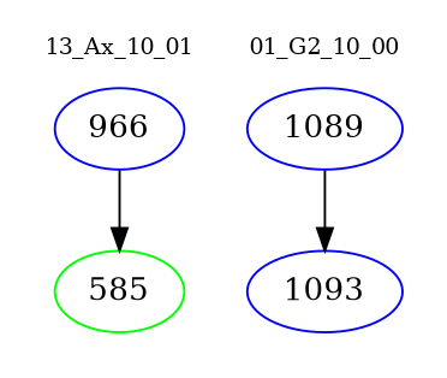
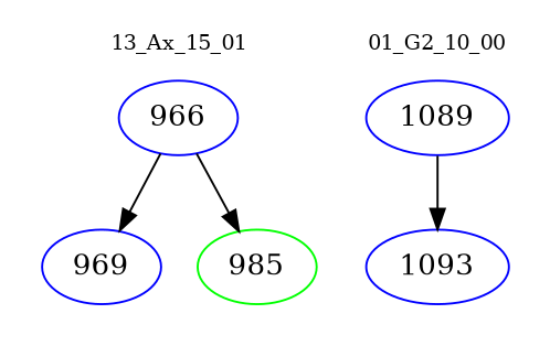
  digraph {
    node [color=blue]
    edge [color=black]
    n1 [label=966]
-   n3 [color=green label=585]
+   n2 [label=969]
+   n3 [color=green label=985]
    n4 [label=1089]
    n5 [label=1093]
    subgraph cluster_1 {
      color=white
      fontsize=10
-     label="13_Ax_10_01"
+     label="13_Ax_15_01"
      n1
+     n2
      n3
    }
    subgraph cluster_2 {
      color=white
      fontsize=10
      label="01_G2_10_00"
      n4
      n5
    }
+   n1 -> n2
    n1 -> n3
    n4 -> n5
  }
